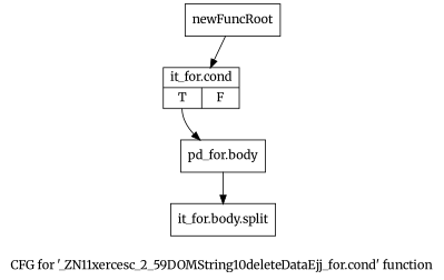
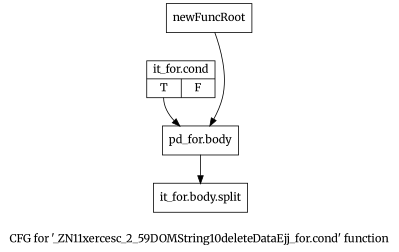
  digraph {
    fontname=Merriweather
    label="CFG for '_ZN11xercesc_2_59DOMString10deleteDataEjj_for.cond' function"
    node [fontname=Merriweather shape=record]
    edge [fontname=Merriweather]
    n1 [label="{newFuncRoot}"]
    n2 [label="{it_for.cond|{<s0>T|<s1>F}}"]
    n3 [label="{pd_for.body}"]
    n4 [label="{it_for.body.split}"]
-   n1 -> n2
+   n1 -> n3
    n2 -> n3 [tailport=s0]
    n3 -> n4
  }
